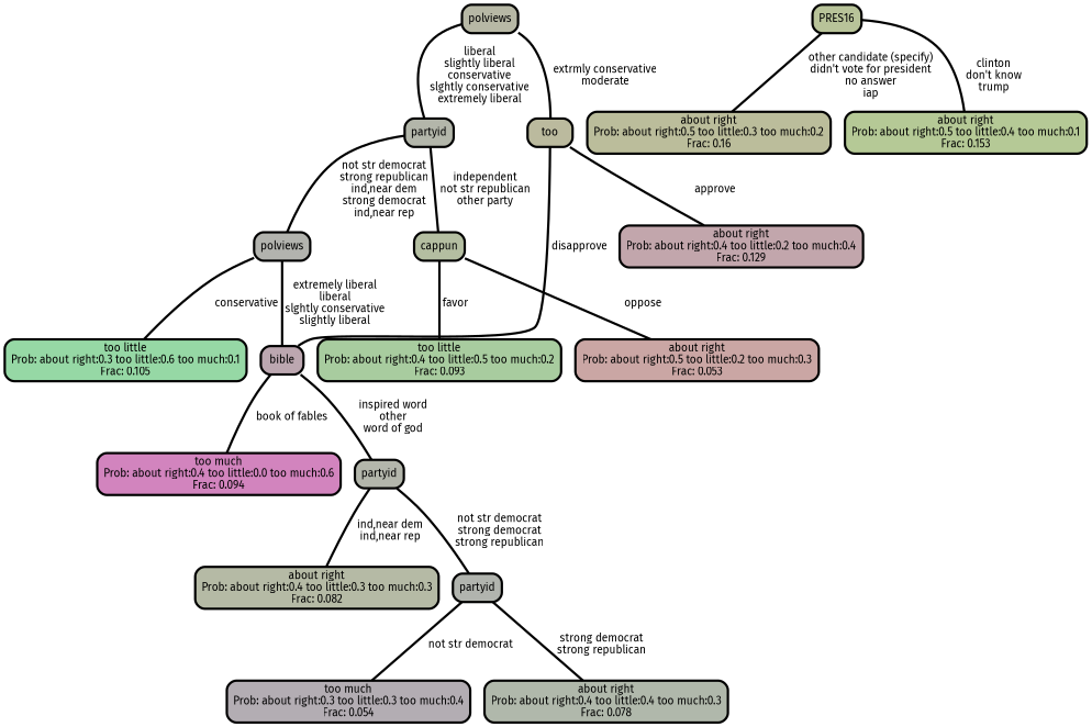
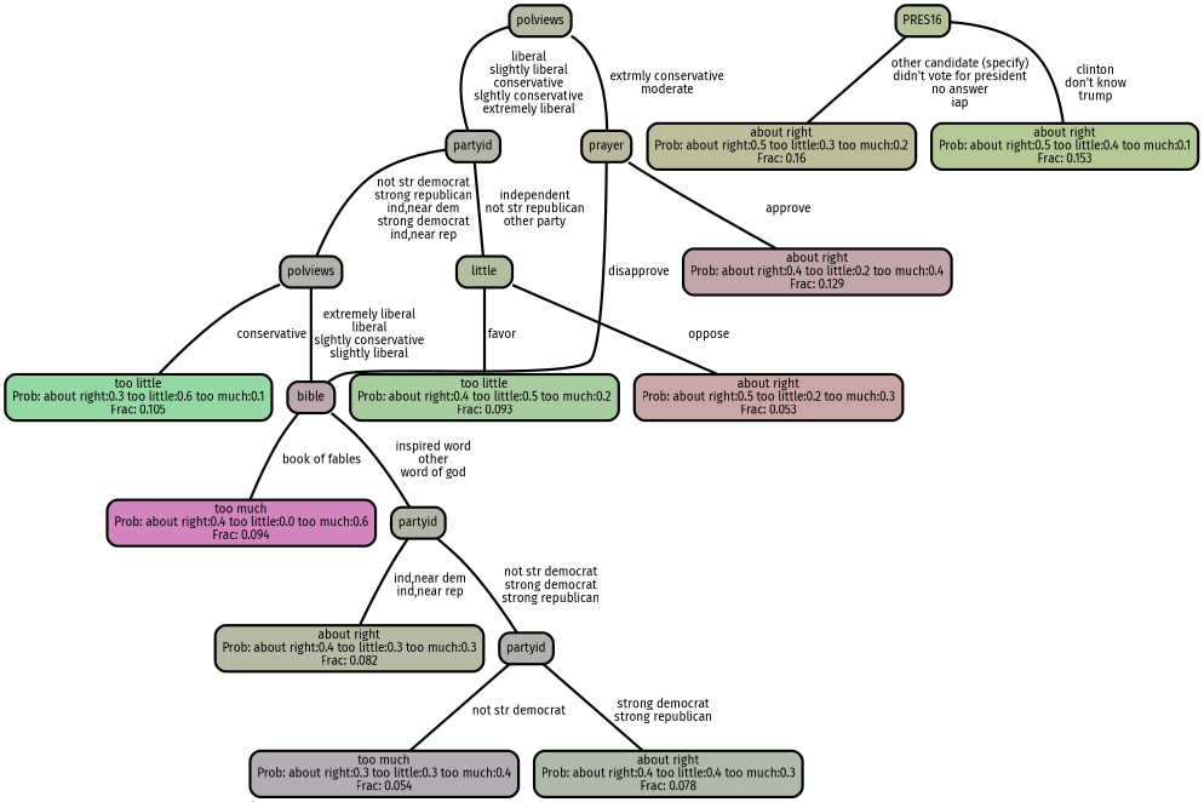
  graph {
    fontname="Fira Sans"
    ranksep="0 equally"
    splines=straight
    node [color=black fontcolor=black fontname="Fira Sans" penwidth=3 shape=box style="filled, rounded"]
    edge [color=black fontname="Fira Sans" penwidth=3]
    n1 [fillcolor="#96d8a5" label="too little\nProb: about right:0.3 too little:0.6 too much:0.1\nFrac: 0.105"]
    n2 [fillcolor="#b2b3ae" label=polviews]
    n3 [fillcolor="#bca7b0" label=bible]
    n4 [fillcolor="#d284be" label="too much\nProb: about right:0.4 too little:0.0 too much:0.6\nFrac: 0.094"]
    n5 [fillcolor="#b3b6ab" label=partyid]
    n6 [fillcolor="#b5baa5" label="about right\nProb: about right:0.4 too little:0.3 too much:0.3\nFrac: 0.082"]
    n7 [fillcolor="#b1b4ae" label=partyid]
    n8 [fillcolor="#b3adb3" label="too much\nProb: about right:0.3 too little:0.3 too much:0.4\nFrac: 0.054"]
    n9 [fillcolor="#b0b8ab" label="about right\nProb: about right:0.4 too little:0.4 too much:0.3\nFrac: 0.078"]
    n10 [fillcolor="#b3b6aa" label=partyid]
-   n11 [fillcolor="#b4bea1" label=cappun]
+   n11 [fillcolor="#b4bea1" label=little]
    n12 [fillcolor="#a8cc9f" label="too little\nProb: about right:0.4 too little:0.5 too much:0.2\nFrac: 0.093"]
    n13 [fillcolor="#caa6a4" label="about right\nProb: about right:0.5 too little:0.2 too much:0.3\nFrac: 0.053"]
    n14 [fillcolor="#b7b8a5" label=polviews]
-   n15 [fillcolor="#bbba9e" label=too]
+   n15 [fillcolor="#bbba9e" label=prayer]
    n16 [fillcolor="#c2a6ac" label="about right\nProb: about right:0.4 too little:0.2 too much:0.4\nFrac: 0.129"]
    n17 [fillcolor="#b8c399" label=PRES16]
    n18 [fillcolor="#bbbd9b" label="about right\nProb: about right:0.5 too little:0.3 too much:0.2\nFrac: 0.16"]
    n19 [fillcolor="#b5c996" label="about right\nProb: about right:0.5 too little:0.4 too much:0.1\nFrac: 0.153"]
    subgraph sub_1 {
      rank=same
    }
    n2 -- n1 [label=" conservative"]
    n2 -- n3 [label=" extremely liberal\n liberal\n slghtly conservative\n slightly liberal"]
    n3 -- n4 [label=" book of fables"]
    n3 -- n5 [label=" inspired word\n other\n word of god"]
    n5 -- n6 [label=" ind,near dem\n ind,near rep"]
    n5 -- n7 [label=" not str democrat\n strong democrat\n strong republican"]
    n7 -- n8 [label=" not str democrat"]
    n7 -- n9 [label=" strong democrat\n strong republican"]
    n10 -- n2 [label=" not str democrat\n strong republican\n ind,near dem\n strong democrat\n ind,near rep"]
    n10 -- n11 [label=" independent\n not str republican\n other party"]
    n11 -- n12 [label=" favor"]
    n11 -- n13 [label=" oppose"]
    n14 -- n10 [label=" liberal\n slightly liberal\n conservative\n slghtly conservative\n extremely liberal"]
    n14 -- n15 [label=" extrmly conservative\n moderate"]
    n15 -- n3 [label=" disapprove"]
    n15 -- n16 [label=" approve"]
    n17 -- n18 [label=" other candidate (specify)\n didn't vote for president\n no answer\n iap"]
    n17 -- n19 [label=" clinton\n don't know\n trump"]
  }
